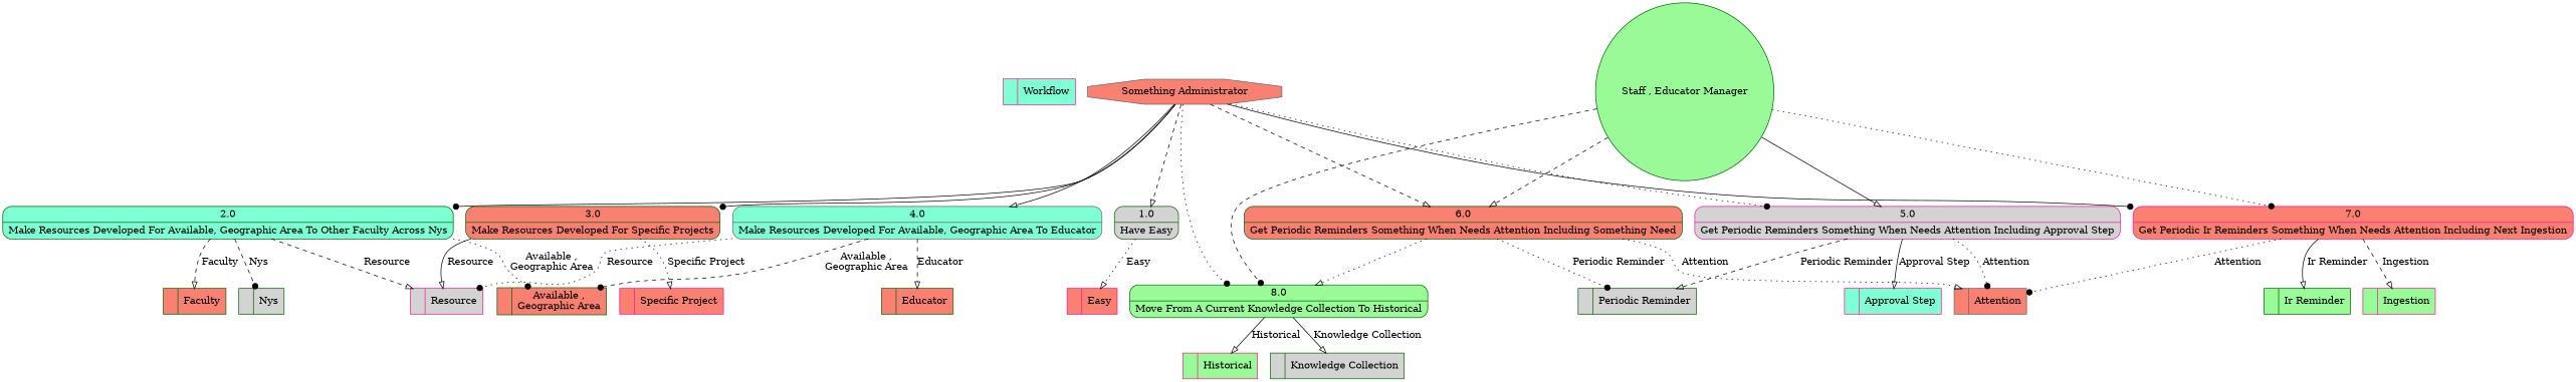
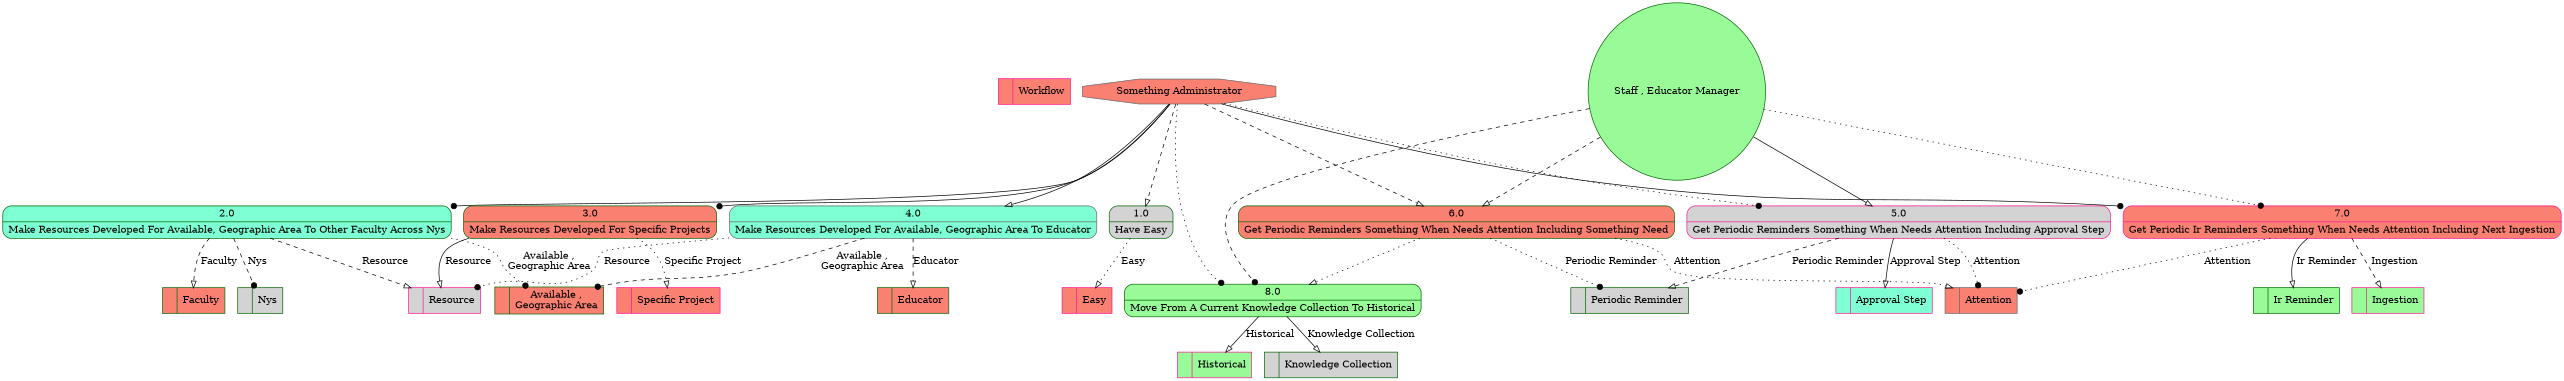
  digraph {
    fontname="DejaVu Serif"
    node [color=darkgreen fillcolor=salmon fontname="DejaVu Serif" shape=record style=filled]
    edge [arrowhead=onormal fontname="DejaVu Serif" style=dotted]
-   n1 [color=deeppink fillcolor=aquamarine label="<f0>  |<f1> Workflow "]
+   n1 [color=deeppink label="<f0>  |<f1> Workflow "]
    n2 [color=deeppink label="<f0>  |<f1> Easy "]
    n3 [color=deeppink label="<f0>  |<f1> Specific Project "]
    n4 [label="<f0>  |<f1> Educator "]
    n5 [color=deeppink fillcolor=lightgrey label="<f0>  |<f1> Resource "]
    n6 [label="<f0>  |<f1> Available ,\nGeographic Area "]
    n7 [fillcolor=lightgrey label="<f0>  |<f1> Nys "]
    n8 [label="<f0>  |<f1> Faculty "]
    n9 [color=deeppink fillcolor=palegreen label="<f0>  |<f1> Ingestion "]
    n10 [color=deeppink fillcolor=aquamarine label="<f0>  |<f1> Approval Step "]
    n11 [color=deeppink fillcolor=palegreen label="<f0>  |<f1> Historical "]
    n12 [color=gray40 label="<f0>  |<f1> Attention "]
    n13 [fillcolor=lightgrey label="<f0>  |<f1> Periodic Reminder "]
    n14 [fillcolor=lightgrey label="<f0>  |<f1> Knowledge Collection "]
    n15 [fillcolor=palegreen label="<f0>  |<f1> Ir Reminder "]
    n16 [color=gray40 label="Something Administrator" shape=octagon]
    n17 [fillcolor=lightgrey label="{<f0> 1.0|<f1> Have Easy }" shape=Mrecord]
    n18 [fillcolor=aquamarine label="{<f0> 2.0|<f1> Make Resources Developed For Available, Geographic Area To Other Faculty Across Nys }" shape=Mrecord]
    n19 [label="{<f0> 3.0|<f1> Make Resources Developed For Specific Projects }" shape=Mrecord]
    n20 [color=gray40 fillcolor=aquamarine label="{<f0> 4.0|<f1> Make Resources Developed For Available, Geographic Area To Educator }" shape=Mrecord]
    n21 [color=deeppink fillcolor=lightgrey label="{<f0> 5.0|<f1> Get Periodic Reminders Something When Needs Attention Including Approval Step }" shape=Mrecord]
    n22 [label="{<f0> 6.0|<f1> Get Periodic Reminders Something When Needs Attention Including Something Need }" shape=Mrecord]
    n23 [color=deeppink label="{<f0> 7.0|<f1> Get Periodic Ir Reminders Something When Needs Attention Including Next Ingestion }" shape=Mrecord]
    n24 [fillcolor=palegreen label="{<f0> 8.0|<f1> Move From A Current Knowledge Collection To Historical }" shape=Mrecord]
    n25 [fillcolor=palegreen label="Staff , Educator Manager" shape=circle]
    n16 -> n17 [style=dashed]
    n16 -> n18 [arrowhead=dot style=solid]
    n16 -> n19 [arrowhead=dot style=solid]
    n16 -> n20 [style=solid]
    n16 -> n21 [arrowhead=dot]
    n16 -> n22 [style=dashed]
    n16 -> n23 [arrowhead=dot style=solid]
    n16 -> n24 [arrowhead=dot]
    n17 -> n2 [label=Easy]
    n18 -> n5 [label=Resource style=dashed]
    n18 -> n6 [arrowhead=dot label="Available ,\nGeographic Area"]
    n18 -> n7 [arrowhead=dot label=Nys style=dashed]
    n18 -> n8 [label=Faculty style=dashed]
    n19 -> n3 [label="Specific Project"]
    n19 -> n5 [label=Resource style=solid]
    n20 -> n4 [label=Educator style=dashed]
    n20 -> n5 [arrowhead=dot label=Resource]
    n20 -> n6 [arrowhead=dot label="Available ,\nGeographic Area" style=dashed]
    n21 -> n10 [label="Approval Step" style=solid]
    n21 -> n12 [arrowhead=dot label=Attention]
    n21 -> n13 [label="Periodic Reminder" style=dashed]
    n22 -> n12 [label=Attention]
    n22 -> n13 [arrowhead=dot label="Periodic Reminder"]
    n22 -> n24
    n23 -> n9 [label=Ingestion style=dashed]
    n23 -> n12 [arrowhead=dot label=Attention]
    n23 -> n15 [label="Ir Reminder" style=solid]
    n24 -> n11 [label=Historical style=solid]
    n24 -> n14 [label="Knowledge Collection" style=solid]
    n25 -> n21 [style=solid]
    n25 -> n22 [style=dashed]
    n25 -> n23 [arrowhead=dot]
    n25 -> n24 [arrowhead=dot style=dashed]
  }
